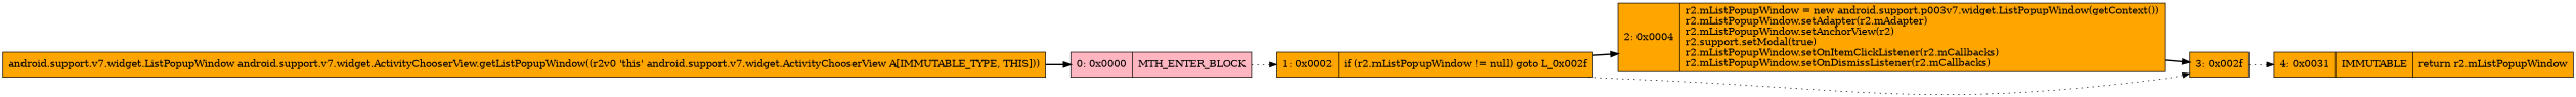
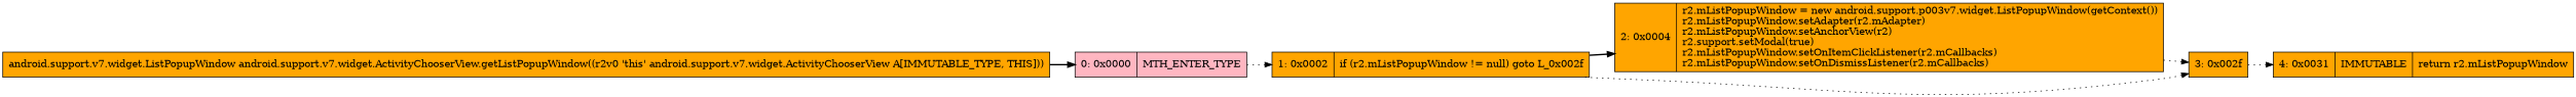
  digraph {
    rankdir=LR
    node [fillcolor=orange shape=record style=filled]
    edge [style=dotted]
-   n1 [fillcolor=lightpink label="{0\:\ 0x0000|MTH_ENTER_BLOCK\l}"]
+   n1 [fillcolor=lightpink label="{0\:\ 0x0000|MTH_ENTER_TYPE\l}"]
    n2 [label="{1\:\ 0x0002|if (r2.mListPopupWindow != null) goto L_0x002f\l}"]
    n3 [label="{2\:\ 0x0004|r2.mListPopupWindow = new android.support.p003v7.widget.ListPopupWindow(getContext())\lr2.mListPopupWindow.setAdapter(r2.mAdapter)\lr2.mListPopupWindow.setAnchorView(r2)\lr2.support.setModal(true)\lr2.mListPopupWindow.setOnItemClickListener(r2.mCallbacks)\lr2.mListPopupWindow.setOnDismissListener(r2.mCallbacks)\l}"]
    n4 [label="{3\:\ 0x002f}"]
    n5 [label="{4\:\ 0x0031|IMMUTABLE\l|return r2.mListPopupWindow\l}"]
    n6 [label="{android.support.v7.widget.ListPopupWindow android.support.v7.widget.ActivityChooserView.getListPopupWindow((r2v0 'this' android.support.v7.widget.ActivityChooserView A[IMMUTABLE_TYPE, THIS])) }"]
    n1 -> n2
    n2 -> n3 [style=bold]
    n2 -> n4
-   n3 -> n4 [style=bold]
+   n3 -> n4
    n4 -> n5
    n6 -> n1 [style=bold]
  }
